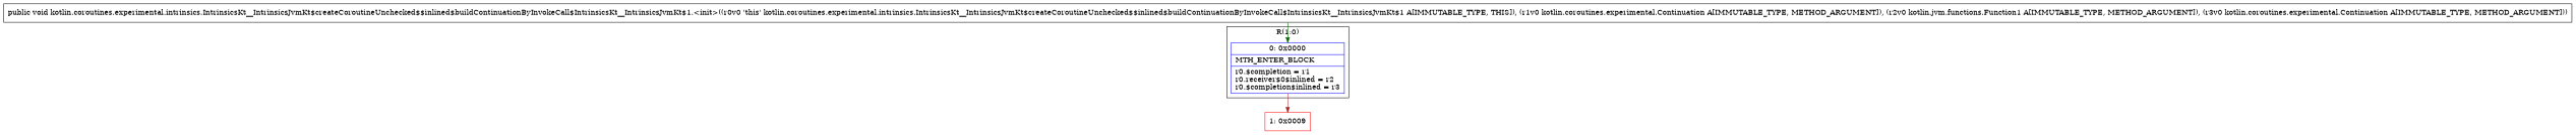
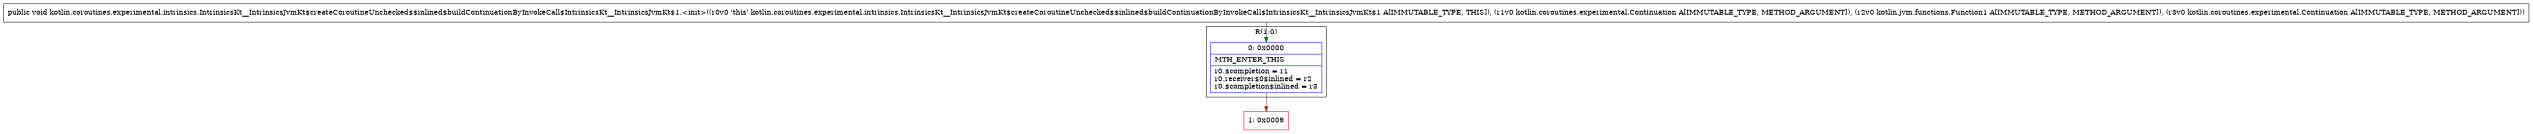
  digraph {
    node [shape=record]
-   n1 [color=blue label="{0\:\ 0x0000|MTH_ENTER_BLOCK\l|r0.$completion = r1\lr0.receiver$0$inlined = r2\lr0.$completion$inlined = r3\l}"]
+   n1 [color=blue label="{0\:\ 0x0000|MTH_ENTER_THIS\l|r0.$completion = r1\lr0.receiver$0$inlined = r2\lr0.$completion$inlined = r3\l}"]
    n2 [color=red label="{1\:\ 0x0009}"]
    n3 [label="{public void kotlin.coroutines.experimental.intrinsics.IntrinsicsKt__IntrinsicsJvmKt$createCoroutineUnchecked$$inlined$buildContinuationByInvokeCall$IntrinsicsKt__IntrinsicsJvmKt$1.\<init\>((r0v0 'this' kotlin.coroutines.experimental.intrinsics.IntrinsicsKt__IntrinsicsJvmKt$createCoroutineUnchecked$$inlined$buildContinuationByInvokeCall$IntrinsicsKt__IntrinsicsJvmKt$1 A[IMMUTABLE_TYPE, THIS]), (r1v0 kotlin.coroutines.experimental.Continuation A[IMMUTABLE_TYPE, METHOD_ARGUMENT]), (r2v0 kotlin.jvm.functions.Function1 A[IMMUTABLE_TYPE, METHOD_ARGUMENT]), (r3v0 kotlin.coroutines.experimental.Continuation A[IMMUTABLE_TYPE, METHOD_ARGUMENT])) }"]
    subgraph cluster_1 {
      label="R(1:0)"
      n1
    }
    n1 -> n2 [color=brown]
    n3 -> n1 [color=darkgreen]
  }
